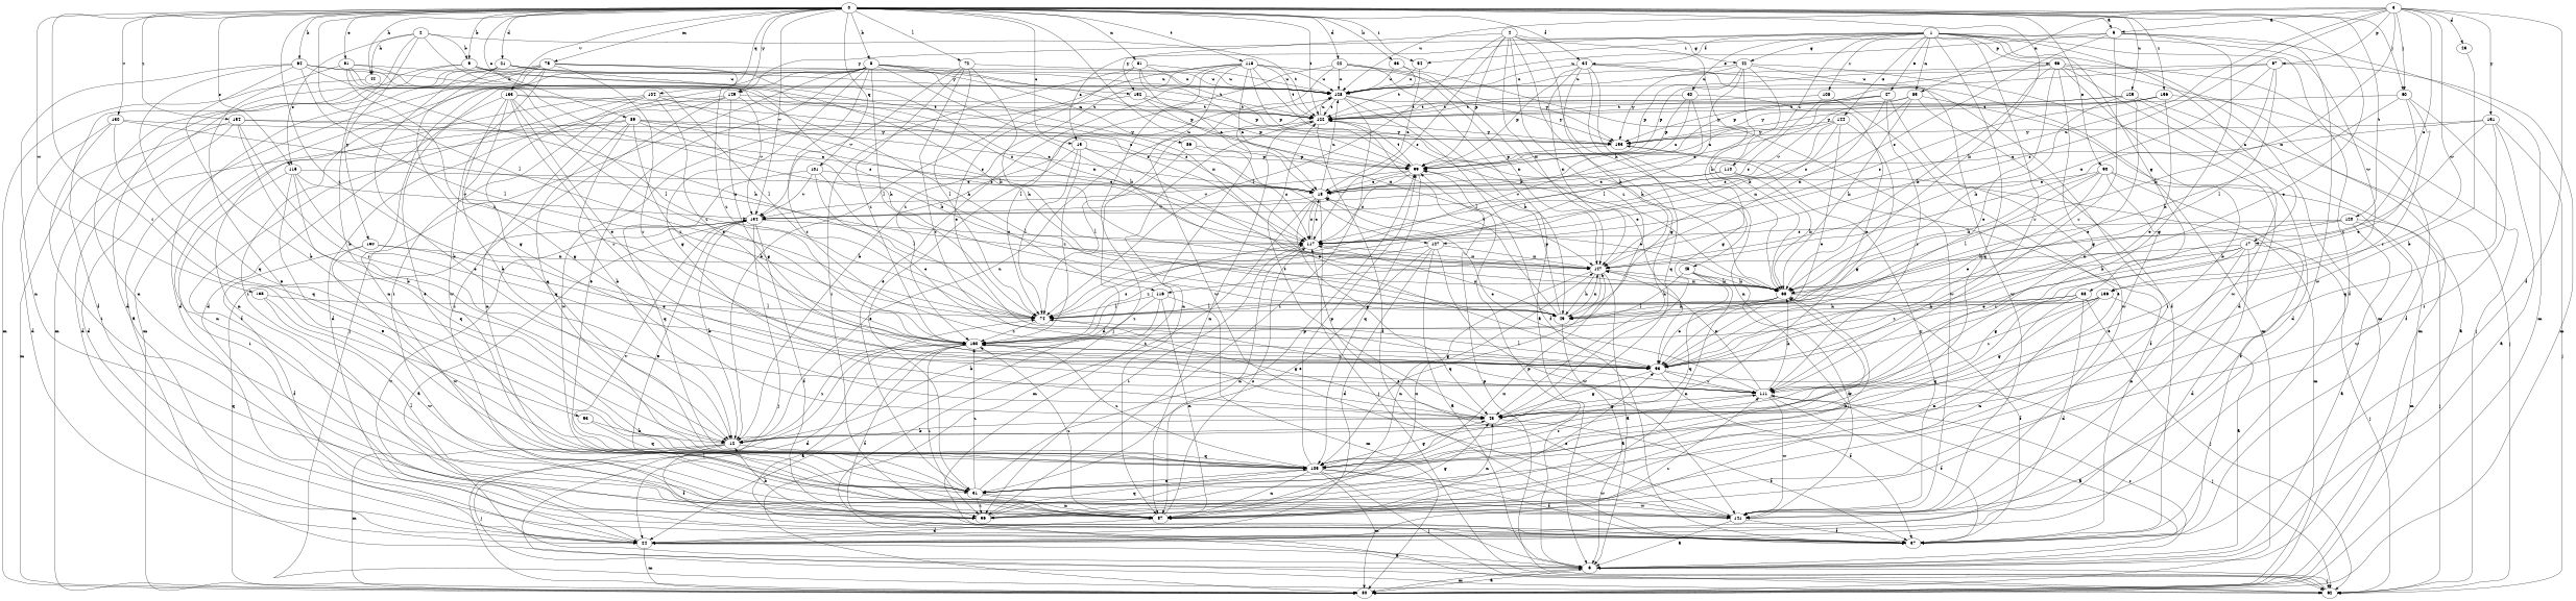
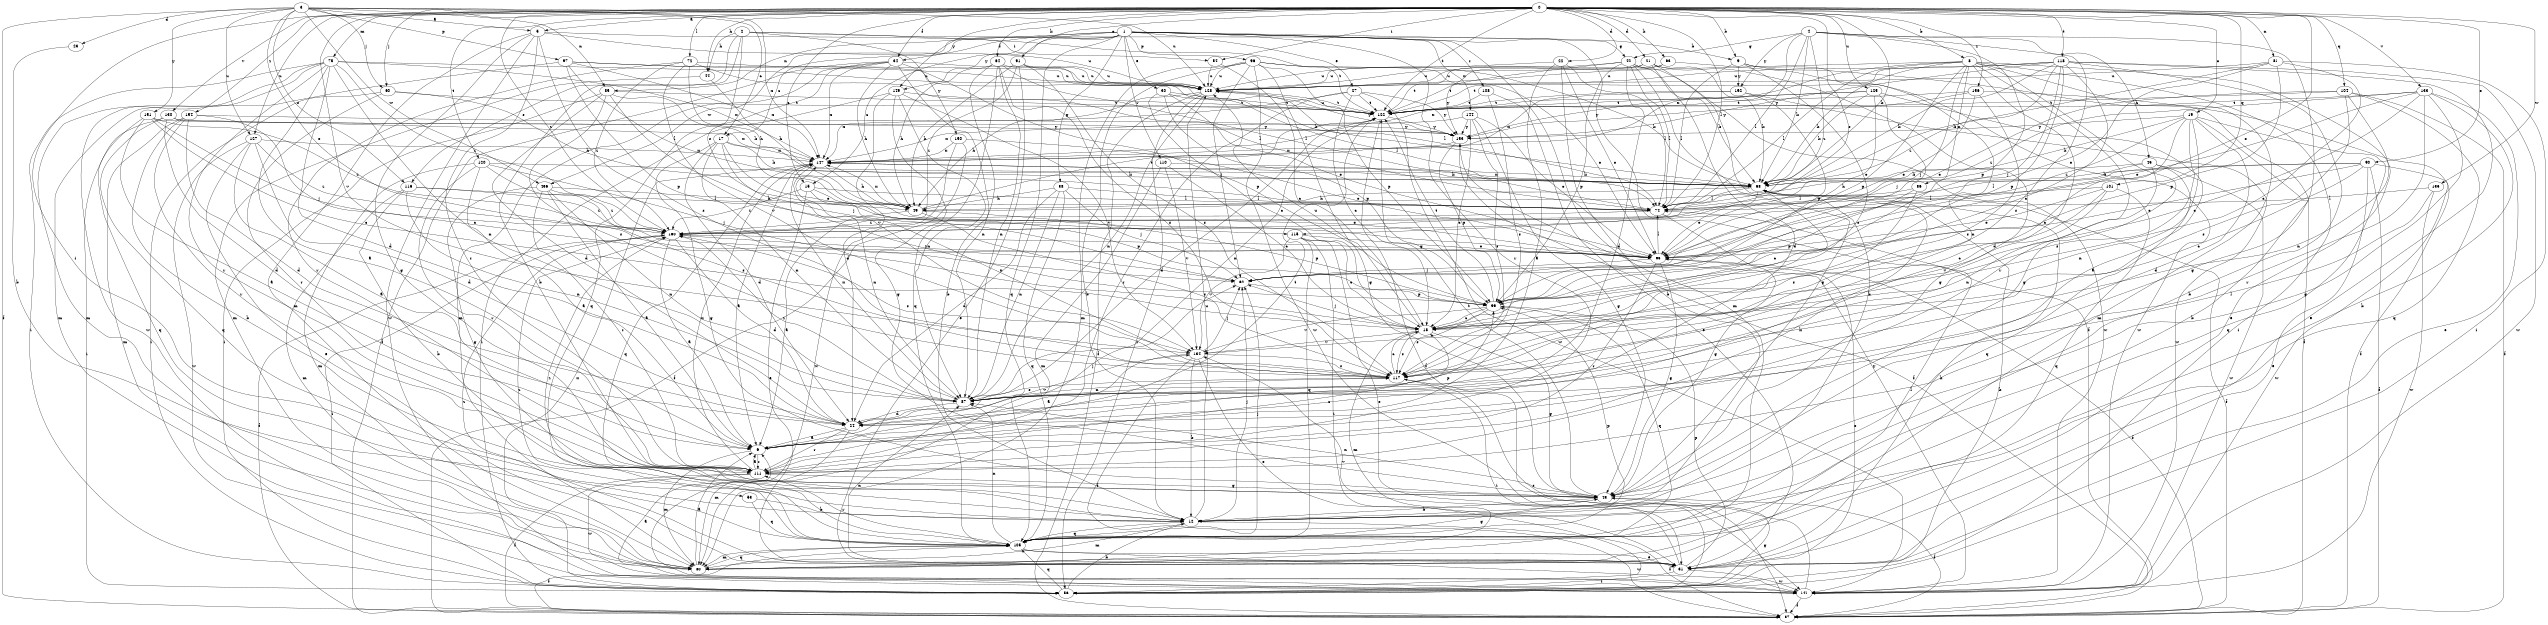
  strict digraph {
    0
    5
    8
    9
    15
    21
    22
    34
    44
    53
    54
    60
    63
    64
    68
    72
    74
    75
    81
-   89
+   89 [label=19]
    90
    91
    93
    101
    104
    115
    118
    120
    122
    125
    127
    130
    133
    134
    135
    149
    154
    156
    160
    80
    111
    128
    43
    117
    141
    147
    99
    62
    24
    31
    56
    86
    37
    152
    87
    12
    6
    105
    49
    18
    153
    1
    17
    27
    30
    38
    42
    85
    96
    108
    110
-   136
+   136 [label=436]
    144
    2
    116
    150
    3
    23
    97
    151
    4
    45
    0 -> 5 [label=a]
    0 -> 8 [label=b]
    0 -> 9 [label=b]
    0 -> 15 [label=c]
    0 -> 21 [label=d]
    0 -> 22 [label=d]
    0 -> 34 [label=f]
    0 -> 44 [label=h]
    0 -> 53 [label=i]
    0 -> 54 [label=i]
    0 -> 60 [label=j]
    0 -> 63 [label=k]
    0 -> 64 [label=k]
    0 -> 68 [label=k]
    0 -> 72 [label=l]
    0 -> 74 [label=l]
    0 -> 75 [label=m]
    0 -> 81 [label=n]
    0 -> 89 [label=o]
    0 -> 90 [label=o]
    0 -> 91 [label=o]
    0 -> 93 [label=o]
    0 -> 101 [label=q]
    0 -> 104 [label=q]
    0 -> 115 [label=s]
    0 -> 118 [label=t]
    0 -> 120 [label=t]
    0 -> 122 [label=t]
    0 -> 125 [label=u]
    0 -> 127 [label=u]
    0 -> 130 [label=v]
    0 -> 133 [label=v]
    0 -> 134 [label=v]
    0 -> 135 [label=w]
    0 -> 149 [label=y]
    0 -> 154 [label=z]
    0 -> 156 [label=z]
    0 -> 160 [label=z]
    5 -> 54 [label=i]
    5 -> 80 [label=m]
    5 -> 111 [label=r]
    5 -> 128 [label=u]
    5 -> 43 [label=g]
    5 -> 117 [label=s]
    5 -> 141 [label=w]
    8 -> 68 [label=k]
    8 -> 74 [label=l]
    8 -> 80 [label=m]
    8 -> 111 [label=r]
    8 -> 128 [label=u]
    8 -> 43 [label=g]
    8 -> 147 [label=x]
    8 -> 99 [label=p]
    8 -> 62 [label=j]
    8 -> 24 [label=d]
    8 -> 31 [label=e]
    8 -> 56 [label=i]
    8 -> 86 [label=n]
    9 -> 74 [label=l]
    9 -> 117 [label=s]
    9 -> 37 [label=f]
    9 -> 152 [label=y]
    9 -> 87 [label=n]
    15 -> 74 [label=l]
    15 -> 93 [label=o]
    15 -> 160 [label=z]
    15 -> 99 [label=p]
    15 -> 31 [label=e]
    21 -> 68 [label=k]
    21 -> 122 [label=t]
    21 -> 128 [label=u]
    21 -> 43 [label=g]
    21 -> 24 [label=d]
    21 -> 12 [label=b]
    22 -> 74 [label=l]
    22 -> 93 [label=o]
    22 -> 128 [label=u]
    22 -> 12 [label=b]
    22 -> 6 [label=a]
    34 -> 80 [label=m]
    34 -> 128 [label=u]
    34 -> 147 [label=x]
    34 -> 99 [label=p]
    34 -> 37 [label=f]
    34 -> 87 [label=n]
    34 -> 105 [label=q]
    34 -> 49 [label=h]
    44 -> 80 [label=m]
    44 -> 49 [label=h]
    53 -> 12 [label=b]
    53 -> 105 [label=q]
    54 -> 128 [label=u]
    54 -> 18 [label=c]
    60 -> 122 [label=t]
    60 -> 111 [label=r]
    60 -> 56 [label=i]
    60 -> 49 [label=h]
    63 -> 122 [label=t]
    63 -> 128 [label=u]
    63 -> 141 [label=w]
    64 -> 74 [label=l]
    64 -> 128 [label=u]
    64 -> 117 [label=s]
    64 -> 87 [label=n]
    64 -> 12 [label=b]
    64 -> 105 [label=q]
    64 -> 49 [label=h]
    68 -> 74 [label=l]
    68 -> 93 [label=o]
    68 -> 147 [label=x]
    68 -> 37 [label=f]
    68 -> 49 [label=h]
    68 -> 18 [label=c]
    72 -> 74 [label=l]
    72 -> 134 [label=v]
    72 -> 160 [label=z]
    72 -> 111 [label=r]
    72 -> 128 [label=u]
    72 -> 49 [label=h]
    74 -> 160 [label=z]
    74 -> 43 [label=g]
    75 -> 160 [label=z]
    75 -> 80 [label=m]
    75 -> 111 [label=r]
    75 -> 128 [label=u]
    75 -> 141 [label=w]
    75 -> 147 [label=x]
    75 -> 24 [label=d]
    75 -> 56 [label=i]
    75 -> 87 [label=n]
    75 -> 6 [label=a]
    81 -> 68 [label=k]
    81 -> 93 [label=o]
    81 -> 128 [label=u]
    81 -> 99 [label=p]
    81 -> 56 [label=i]
    81 -> 18 [label=c]
    89 -> 68 [label=k]
    89 -> 160 [label=z]
    89 -> 117 [label=s]
    89 -> 24 [label=d]
    89 -> 87 [label=n]
    89 -> 12 [label=b]
    89 -> 105 [label=q]
    89 -> 18 [label=c]
    89 -> 153 [label=y]
    90 -> 68 [label=k]
    90 -> 74 [label=l]
    90 -> 93 [label=o]
    90 -> 141 [label=w]
    90 -> 31 [label=e]
    90 -> 37 [label=f]
    90 -> 18 [label=c]
    91 -> 74 [label=l]
    91 -> 160 [label=z]
    91 -> 128 [label=u]
    91 -> 117 [label=s]
    91 -> 31 [label=e]
    91 -> 49 [label=h]
    93 -> 74 [label=l]
    93 -> 160 [label=z]
    93 -> 111 [label=r]
    93 -> 43 [label=g]
    93 -> 62 [label=j]
    93 -> 37 [label=f]
    101 -> 74 [label=l]
    101 -> 93 [label=o]
    101 -> 134 [label=v]
    101 -> 105 [label=q]
    101 -> 18 [label=c]
    104 -> 93 [label=o]
    104 -> 122 [label=t]
    104 -> 117 [label=s]
    104 -> 37 [label=f]
    104 -> 87 [label=n]
    104 -> 105 [label=q]
    115 -> 93 [label=o]
    115 -> 134 [label=v]
    115 -> 31 [label=e]
    115 -> 56 [label=i]
    115 -> 105 [label=q]
    115 -> 18 [label=c]
    118 -> 68 [label=k]
    118 -> 122 [label=t]
    118 -> 160 [label=z]
    118 -> 128 [label=u]
    118 -> 141 [label=w]
    118 -> 99 [label=p]
    118 -> 62 [label=j]
    118 -> 31 [label=e]
    118 -> 12 [label=b]
    118 -> 18 [label=c]
    118 -> 153 [label=y]
    120 -> 68 [label=k]
    120 -> 80 [label=m]
    120 -> 111 [label=r]
    120 -> 117 [label=s]
    120 -> 62 [label=j]
    120 -> 6 [label=a]
    122 -> 128 [label=u]
    122 -> 24 [label=d]
    122 -> 37 [label=f]
    122 -> 87 [label=n]
    122 -> 153 [label=y]
    125 -> 68 [label=k]
    125 -> 93 [label=o]
    125 -> 122 [label=t]
    125 -> 62 [label=j]
    125 -> 6 [label=a]
    125 -> 153 [label=y]
    127 -> 160 [label=z]
    127 -> 141 [label=w]
    127 -> 147 [label=x]
    127 -> 24 [label=d]
    127 -> 31 [label=e]
    127 -> 6 [label=a]
    130 -> 147 [label=x]
    130 -> 24 [label=d]
    130 -> 56 [label=i]
    130 -> 105 [label=q]
    130 -> 153 [label=y]
    133 -> 93 [label=o]
    133 -> 122 [label=t]
    133 -> 160 [label=z]
    133 -> 111 [label=r]
    133 -> 43 [label=g]
    133 -> 31 [label=e]
    133 -> 12 [label=b]
    133 -> 18 [label=c]
    134 -> 117 [label=s]
    134 -> 62 [label=j]
    134 -> 31 [label=e]
    134 -> 37 [label=f]
    134 -> 12 [label=b]
    134 -> 6 [label=a]
    135 -> 74 [label=l]
    135 -> 141 [label=w]
    135 -> 87 [label=l]
    149 -> 122 [label=t]
    149 -> 134 [label=v]
    149 -> 43 [label=g]
    149 -> 24 [label=d]
    149 -> 56 [label=i]
    149 -> 87 [label=n]
    154 -> 80 [label=m]
    154 -> 111 [label=r]
    154 -> 24 [label=d]
    154 -> 12 [label=b]
    154 -> 18 [label=c]
    154 -> 153 [label=y]
    156 -> 93 [label=o]
    156 -> 122 [label=t]
    156 -> 117 [label=s]
    156 -> 37 [label=f]
    156 -> 153 [label=y]
    160 -> 93 [label=g]
    160 -> 117 [label=s]
    160 -> 24 [label=d]
    160 -> 56 [label=i]
    160 -> 37 [label=f]
    160 -> 6 [label=a]
    80 -> 74 [label=l]
    80 -> 6 [label=a]
-   80 -> 134 [label=q]
+   80 -> 105 [label=q]
    111 -> 68 [label=k]
    111 -> 43 [label=g]
    111 -> 141 [label=w]
    111 -> 147 [label=x]
    111 -> 37 [label=f]
    111 -> 6 [label=a]
    111 -> 18 [label=c]
    128 -> 122 [label=t]
    128 -> 56 [label=i]
    128 -> 37 [label=f]
    128 -> 87 [label=n]
    128 -> 49 [label=h]
    128 -> 153 [label=y]
    43 -> 122 [label=t]
    43 -> 37 [label=f]
-   87 -> 43 [label=n]
+   43 -> 87 [label=n]
    43 -> 12 [label=b]
    117 -> 147 [label=x]
    117 -> 56 [label=i]
    117 -> 87 [label=n]
    117 -> 18 [label=c]
    141 -> 117 [label=s]
    141 -> 37 [label=f]
    141 -> 6 [label=a]
    141 -> 153 [label=y]
    147 -> 68 [label=k]
    147 -> 87 [label=n]
    147 -> 6 [label=a]
    147 -> 105 [label=q]
    147 -> 49 [label=h]
    99 -> 122 [label=t]
    99 -> 134 [label=v]
    99 -> 117 [label=s]
    99 -> 105 [label=q]
    99 -> 18 [label=c]
    62 -> 99 [label=p]
    24 -> 134 [label=v]
    24 -> 80 [label=m]
    24 -> 111 [label=r]
    24 -> 6 [label=a]
    31 -> 68 [label=k]
    31 -> 134 [label=v]
    31 -> 160 [label=z]
    31 -> 141 [label=w]
    31 -> 99 [label=p]
    31 -> 56 [label=i]
    31 -> 87 [label=n]
    56 -> 68 [label=k]
    56 -> 93 [label=o]
    56 -> 43 [label=g]
    56 -> 147 [label=x]
    56 -> 12 [label=b]
    56 -> 105 [label=q]
    86 -> 74 [label=l]
    86 -> 117 [label=s]
    86 -> 99 [label=p]
    152 -> 122 [label=t]
    152 -> 141 [label=w]
    152 -> 147 [label=x]
    152 -> 99 [label=p]
    87 -> 160 [label=z]
    87 -> 117 [label=s]
    87 -> 147 [label=x]
    87 -> 24 [label=d]
    12 -> 160 [label=z]
    12 -> 80 [label=m]
    12 -> 128 [label=u]
    12 -> 62 [label=j]
    12 -> 37 [label=f]
    12 -> 105 [label=q]
    6 -> 122 [label=t]
    6 -> 80 [label=m]
    6 -> 111 [label=r]
    6 -> 99 [label=p]
    6 -> 62 [label=j]
    105 -> 160 [label=z]
    105 -> 80 [label=m]
    105 -> 111 [label=r]
    105 -> 43 [label=g]
    105 -> 141 [label=w]
    105 -> 99 [label=p]
    105 -> 62 [label=j]
    105 -> 31 [label=e]
    105 -> 37 [label=f]
    105 -> 87 [label=n]
    49 -> 122 [label=t]
    49 -> 117 [label=s]
    49 -> 147 [label=x]
    49 -> 99 [label=p]
    49 -> 6 [label=a]
    18 -> 134 [label=v]
    18 -> 80 [label=m]
    18 -> 128 [label=u]
    18 -> 43 [label=g]
    18 -> 117 [label=s]
    18 -> 62 [label=j]
-   22 -> 147 [label=x]
+   153 -> 147 [label=x]
    153 -> 99 [label=p]
    153 -> 37 [label=f]
    1 -> 15 [label=c]
    1 -> 34 [label=f]
    1 -> 149 [label=y]
    1 -> 80 [label=m]
    1 -> 111 [label=r]
    1 -> 37 [label=f]
    1 -> 105 [label=q]
    1 -> 17 [label=c]
    1 -> 27 [label=e]
    1 -> 30 [label=e]
    1 -> 38 [label=g]
    1 -> 42 [label=g]
    1 -> 85 [label=n]
    1 -> 96 [label=p]
    1 -> 108 [label=r]
    1 -> 110 [label=r]
    1 -> 136 [label=w]
    1 -> 144 [label=x]
    17 -> 68 [label=k]
    17 -> 93 [label=o]
    17 -> 43 [label=g]
    17 -> 147 [label=x]
    17 -> 62 [label=j]
    17 -> 24 [label=d]
    17 -> 87 [label=n]
    27 -> 122 [label=t]
    27 -> 111 [label=r]
    27 -> 141 [label=w]
    27 -> 147 [label=x]
    27 -> 18 [label=c]
    27 -> 153 [label=y]
    30 -> 74 [label=l]
    30 -> 93 [label=o]
    30 -> 122 [label=t]
    30 -> 99 [label=p]
    30 -> 18 [label=c]
    38 -> 74 [label=l]
    38 -> 62 [label=j]
    38 -> 24 [label=d]
    38 -> 87 [label=n]
    38 -> 105 [label=q]
    38 -> 49 [label=h]
    42 -> 68 [label=k]
    42 -> 74 [label=l]
    42 -> 128 [label=u]
    42 -> 43 [label=g]
    42 -> 141 [label=w]
    42 -> 99 [label=p]
    42 -> 24 [label=d]
    42 -> 153 [label=y]
    85 -> 68 [label=k]
    85 -> 122 [label=t]
    85 -> 134 [label=v]
    85 -> 117 [label=s]
    85 -> 24 [label=d]
    85 -> 56 [label=i]
    96 -> 68 [label=k]
    96 -> 93 [label=o]
    96 -> 80 [label=m]
    96 -> 128 [label=u]
    96 -> 43 [label=g]
    96 -> 141 [label=w]
    96 -> 99 [label=p]
    96 -> 62 [label=j]
    96 -> 12 [label=b]
    108 -> 122 [label=t]
    108 -> 117 [label=s]
    108 -> 31 [label=e]
    110 -> 68 [label=k]
    110 -> 134 [label=v]
    110 -> 80 [label=m]
    110 -> 18 [label=c]
    136 -> 160 [label=z]
    136 -> 111 [label=r]
    136 -> 43 [label=g]
    136 -> 87 [label=n]
    136 -> 6 [label=a]
    136 -> 49 [label=h]
    144 -> 93 [label=o]
    144 -> 43 [label=g]
    144 -> 117 [label=s]
    144 -> 147 [label=x]
    144 -> 18 [label=c]
    144 -> 153 [label=y]
    2 -> 9 [label=b]
    2 -> 44 [label=h]
    2 -> 115 [label=s]
    2 -> 122 [label=t]
    2 -> 12 [label=b]
    2 -> 116 [label=s]
    2 -> 150 [label=y]
    116 -> 74 [label=l]
    116 -> 160 [label=z]
    116 -> 80 [label=m]
    116 -> 87 [label=n]
    116 -> 12 [label=b]
    150 -> 93 [label=o]
    150 -> 141 [label=w]
    150 -> 147 [label=x]
    150 -> 37 [label=f]
    3 -> 5 [label=a]
    3 -> 60 [label=j]
-   60 -> 93 [label=o]
+   3 -> 93 [label=o]
    3 -> 127 [label=u]
    3 -> 128 [label=u]
    3 -> 147 [label=x]
    3 -> 37 [label=f]
    3 -> 17 [label=c]
    3 -> 85 [label=n]
    3 -> 136 [label=w]
    3 -> 116 [label=s]
    3 -> 23 [label=d]
    3 -> 97 [label=p]
    3 -> 151 [label=y]
    23 -> 12 [label=b]
    97 -> 68 [label=k]
    97 -> 74 [label=l]
    97 -> 80 [label=m]
    97 -> 128 [label=u]
    97 -> 147 [label=x]
    97 -> 99 [label=p]
    151 -> 160 [label=z]
    151 -> 62 [label=j]
    151 -> 6 [label=a]
    151 -> 105 [label=q]
    151 -> 18 [label=c]
    151 -> 153 [label=y]
    4 -> 68 [label=k]
    4 -> 74 [label=l]
    4 -> 160 [label=z]
    4 -> 43 [label=g]
    4 -> 117 [label=s]
    4 -> 147 [label=x]
    4 -> 99 [label=p]
    4 -> 152 [label=y]
    4 -> 42 [label=g]
    4 -> 45 [label=h]
    45 -> 68 [label=k]
    45 -> 141 [label=w]
    45 -> 87 [label=n]
    45 -> 105 [label=q]
    45 -> 49 [label=h]
  }
